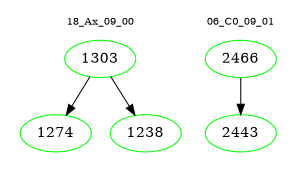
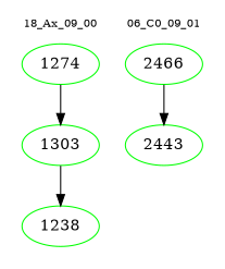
  digraph {
    node [color=green]
    edge [color=black]
    n1 [label=1274]
    n2 [label=1238]
    n3 [label=1303]
    n4 [label=2466]
    n5 [label=2443]
    subgraph cluster_1 {
      color=white
      fontsize=10
      label="18_Ax_09_00"
      n1
      n2
      n3
    }
    subgraph cluster_2 {
      color=white
      fontsize=10
      label="06_C0_09_01"
      n4
      n5
    }
-   n3 -> n1
+   n1 -> n3
    n3 -> n2
    n4 -> n5
  }
